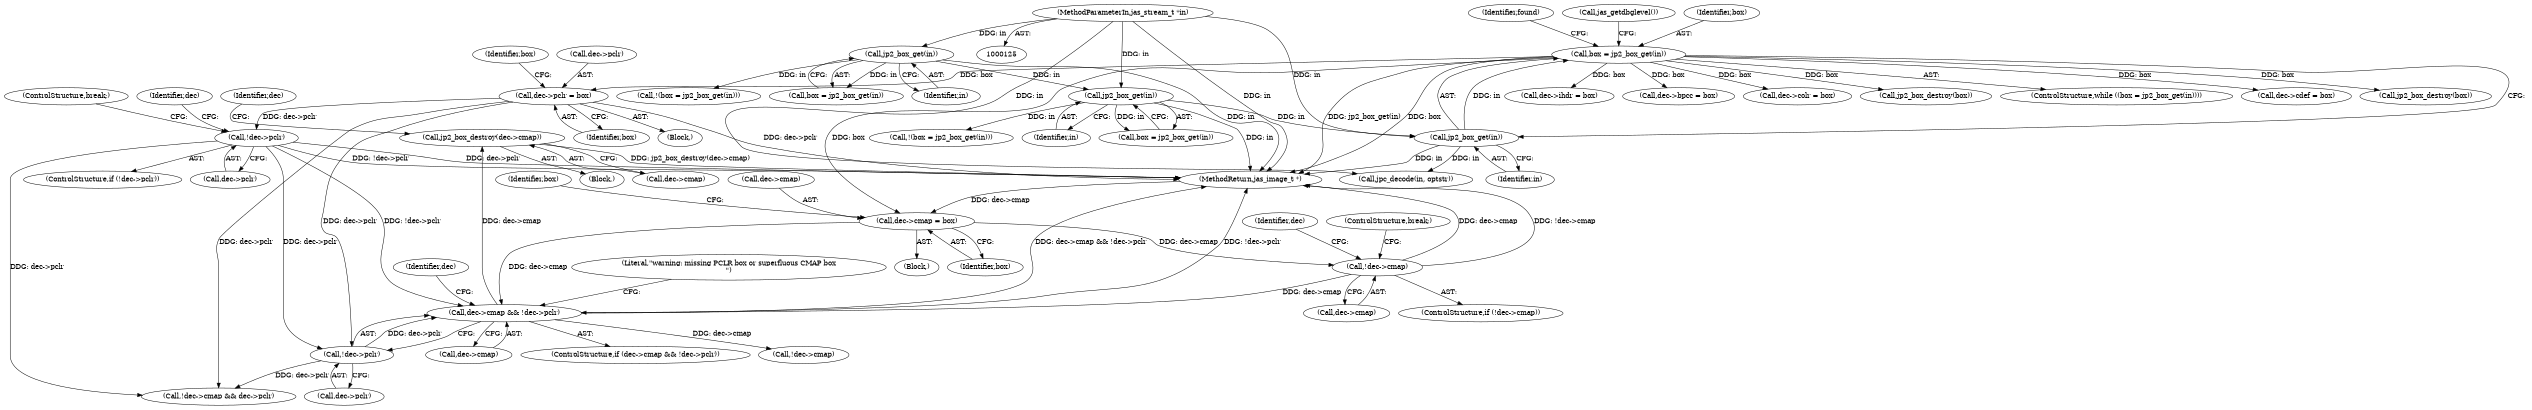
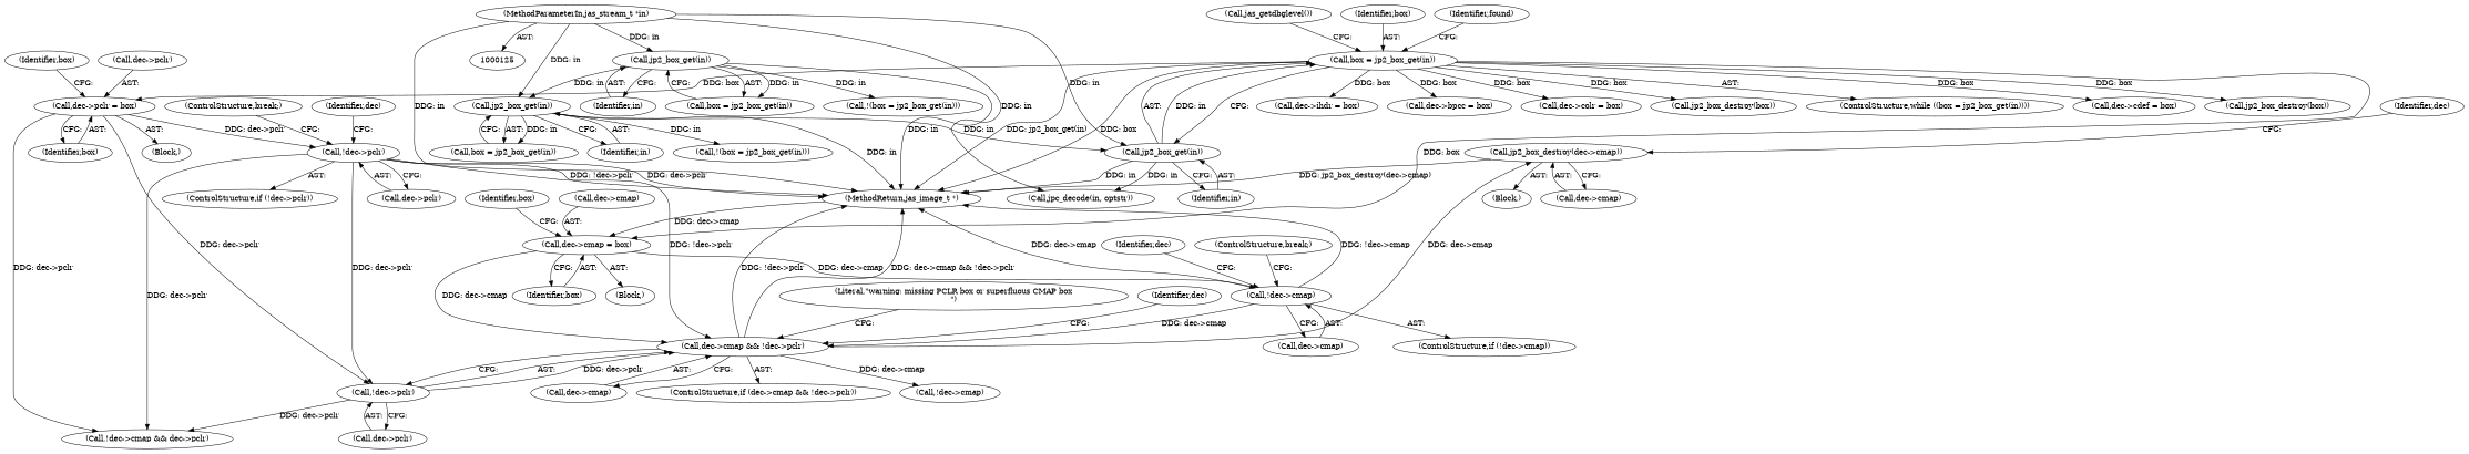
  digraph {
    n1 [label="(Call,jp2_box_destroy(dec->cmap))"]
    n2 [label="(Block,)"]
    n3 [label="(Call,dec->cmap)"]
    n4 [label="(MethodReturn,jas_image_t *)"]
    n5 [label="(Call,dec->cmap = box)"]
    n6 [label="(Call,dec->cmap && !dec->pclr)"]
    n7 [label="(Call,!dec->pclr)"]
    n8 [label="(ControlStructure,if (dec->cmap && !dec->pclr))"]
    n9 [label="(Call,!dec->cmap)"]
    n10 [label="(Call,dec->cmap)"]
    n11 [label="(Call,!dec->cmap && dec->pclr)"]
    n12 [label="(Call,dec->pclr)"]
    n13 [label="(Call,!dec->cmap)"]
    n14 [label="(Identifier,box)"]
    n15 [label="(Block,)"]
    n16 [label="(ControlStructure,if (!dec->cmap))"]
    n17 [label="(Call,dec->cmap)"]
    n18 [label="(Call,box = jp2_box_get(in))"]
    n19 [label="(Call,jp2_box_get(in))"]
    n20 [label="(Call,dec->pclr = box)"]
    n21 [label="(Call,dec->ihdr = box)"]
    n22 [label="(Call,dec->bpcc = box)"]
    n23 [label="(Call,dec->colr = box)"]
    n24 [label="(Call,jp2_box_destroy(box))"]
    n25 [label="(ControlStructure,while ((box = jp2_box_get(in))))"]
    n26 [label="(Call,dec->cdef = box)"]
    n27 [label="(Call,jp2_box_destroy(box))"]
    n28 [label="(Identifier,in)"]
    n29 [label="(Call,jpc_decode(in, optstr))"]
    n30 [label="(Call,!dec->pclr)"]
    n31 [label="(Block,)"]
    n32 [label="(Identifier,box)"]
    n33 [label="(Call,jp2_box_get(in))"]
    n34 [label="(Call,box = jp2_box_get(in))"]
    n35 [label="(Call,!(box = jp2_box_get(in)))"]
    n36 [label="(Identifier,in)"]
    n37 [label="(Call,jp2_box_get(in))"]
    n38 [label="(Call,box = jp2_box_get(in))"]
    n39 [label="(Call,!(box = jp2_box_get(in)))"]
    n40 [label="(Identifier,in)"]
    n41 [label="(MethodParameterIn,jas_stream_t *in)"]
    1000125
    n43 [label="(ControlStructure,if (!dec->pclr))"]
    n44 [label="(Call,dec->pclr)"]
    n45 [label="(Identifier,dec)"]
    n46 [label="(Identifier,found)"]
    n47 [label="(Call,jas_getdbglevel())"]
    n48 [label="(Literal,\"warning: missing PCLR box or superfluous CMAP box\n\")"]
    n49 [label="(Call,dec->cmap)"]
    n50 [label="(Identifier,box)"]
    n51 [label="(Identifier,box)"]
    n52 [label="(Identifier,box)"]
    n53 [label="(ControlStructure,break;)"]
    n54 [label="(Identifier,dec)"]
    n55 [label="(Identifier,dec)"]
    n56 [label="(Call,dec->pclr)"]
    n57 [label="(Identifier,dec)"]
    n58 [label="(ControlStructure,break;)"]
    n1 -> n2 [label="AST: "]
    n1 -> n3 [label="CFG: "]
    n1 -> n4 [label="DDG: jp2_box_destroy(dec->cmap)"]
    n3 -> n1 [label="AST: "]
    n4 -> n5 [label="DDG: dec->cmap"]
    n5 -> n6 [label="DDG: dec->cmap"]
    n5 -> n13 [label="DDG: dec->cmap"]
    n5 -> n14 [label="CFG: "]
    n5 -> n15 [label="AST: "]
    n6 -> n1 [label="DDG: dec->cmap"]
    n6 -> n4 [label="DDG: !dec->pclr"]
    n6 -> n4 [label="DDG: dec->cmap && !dec->pclr"]
    n6 -> n7 [label="CFG: "]
    n6 -> n8 [label="AST: "]
    n6 -> n9 [label="DDG: dec->cmap"]
    n6 -> n10 [label="CFG: "]
    n7 -> n6 [label="AST: "]
    n7 -> n6 [label="DDG: dec->pclr"]
    n7 -> n11 [label="DDG: dec->pclr"]
    n7 -> n12 [label="CFG: "]
    n10 -> n6 [label="AST: "]
    n12 -> n7 [label="AST: "]
    n13 -> n4 [label="DDG: !dec->cmap"]
    n13 -> n4 [label="DDG: dec->cmap"]
    n13 -> n6 [label="DDG: dec->cmap"]
    n13 -> n16 [label="AST: "]
    n13 -> n17 [label="CFG: "]
    n14 -> n5 [label="AST: "]
    n17 -> n13 [label="AST: "]
    n18 -> n4 [label="DDG: jp2_box_get(in)"]
    n18 -> n4 [label="DDG: box"]
    n18 -> n5 [label="DDG: box"]
    n18 -> n19 [label="CFG: "]
    n18 -> n20 [label="DDG: box"]
    n18 -> n21 [label="DDG: box"]
    n18 -> n22 [label="DDG: box"]
    n18 -> n23 [label="DDG: box"]
    n18 -> n24 [label="DDG: box"]
    n18 -> n25 [label="AST: "]
    n18 -> n26 [label="DDG: box"]
    n18 -> n27 [label="DDG: box"]
    n19 -> n4 [label="DDG: in"]
    n19 -> n18 [label="AST: "]
    n19 -> n18 [label="DDG: in"]
    n19 -> n28 [label="CFG: "]
    n19 -> n29 [label="DDG: in"]
-   n20 -> n4 [label="DDG: dec->pclr"]
    n20 -> n7 [label="DDG: dec->pclr"]
    n20 -> n11 [label="DDG: dec->pclr"]
    n20 -> n30 [label="DDG: dec->pclr"]
    n20 -> n31 [label="AST: "]
    n20 -> n32 [label="CFG: "]
    n28 -> n19 [label="AST: "]
    n30 -> n4 [label="DDG: dec->pclr"]
    n30 -> n4 [label="DDG: !dec->pclr"]
    n30 -> n6 [label="DDG: !dec->pclr"]
    n30 -> n7 [label="DDG: dec->pclr"]
    n30 -> n11 [label="DDG: dec->pclr"]
    n30 -> n43 [label="AST: "]
    n30 -> n44 [label="CFG: "]
    n32 -> n20 [label="AST: "]
    n33 -> n4 [label="DDG: in"]
    n33 -> n19 [label="DDG: in"]
    n33 -> n34 [label="AST: "]
    n33 -> n34 [label="DDG: in"]
    n33 -> n35 [label="DDG: in"]
    n33 -> n36 [label="CFG: "]
    n34 -> n33 [label="CFG: "]
    n36 -> n33 [label="AST: "]
    n37 -> n4 [label="DDG: in"]
    n37 -> n33 [label="DDG: in"]
    n37 -> n38 [label="AST: "]
    n37 -> n38 [label="DDG: in"]
    n37 -> n39 [label="DDG: in"]
    n37 -> n40 [label="CFG: "]
    n38 -> n37 [label="CFG: "]
    n40 -> n37 [label="AST: "]
    n41 -> n4 [label="DDG: in"]
    n41 -> n19 [label="DDG: in"]
    n41 -> n29 [label="DDG: in"]
    n41 -> n33 [label="DDG: in"]
    n41 -> n37 [label="DDG: in"]
    n41 -> 1000125 [label="AST: "]
    n44 -> n30 [label="AST: "]
    n45 -> n6 [label="CFG: "]
    n46 -> n18 [label="CFG: "]
    n47 -> n18 [label="CFG: "]
    n48 -> n6 [label="CFG: "]
    n49 -> n5 [label="AST: "]
    n50 -> n18 [label="AST: "]
    n51 -> n5 [label="CFG: "]
    n52 -> n20 [label="CFG: "]
    n53 -> n30 [label="CFG: "]
    n54 -> n30 [label="CFG: "]
    n55 -> n1 [label="CFG: "]
    n56 -> n20 [label="AST: "]
    n57 -> n13 [label="CFG: "]
    n58 -> n13 [label="CFG: "]
  }
